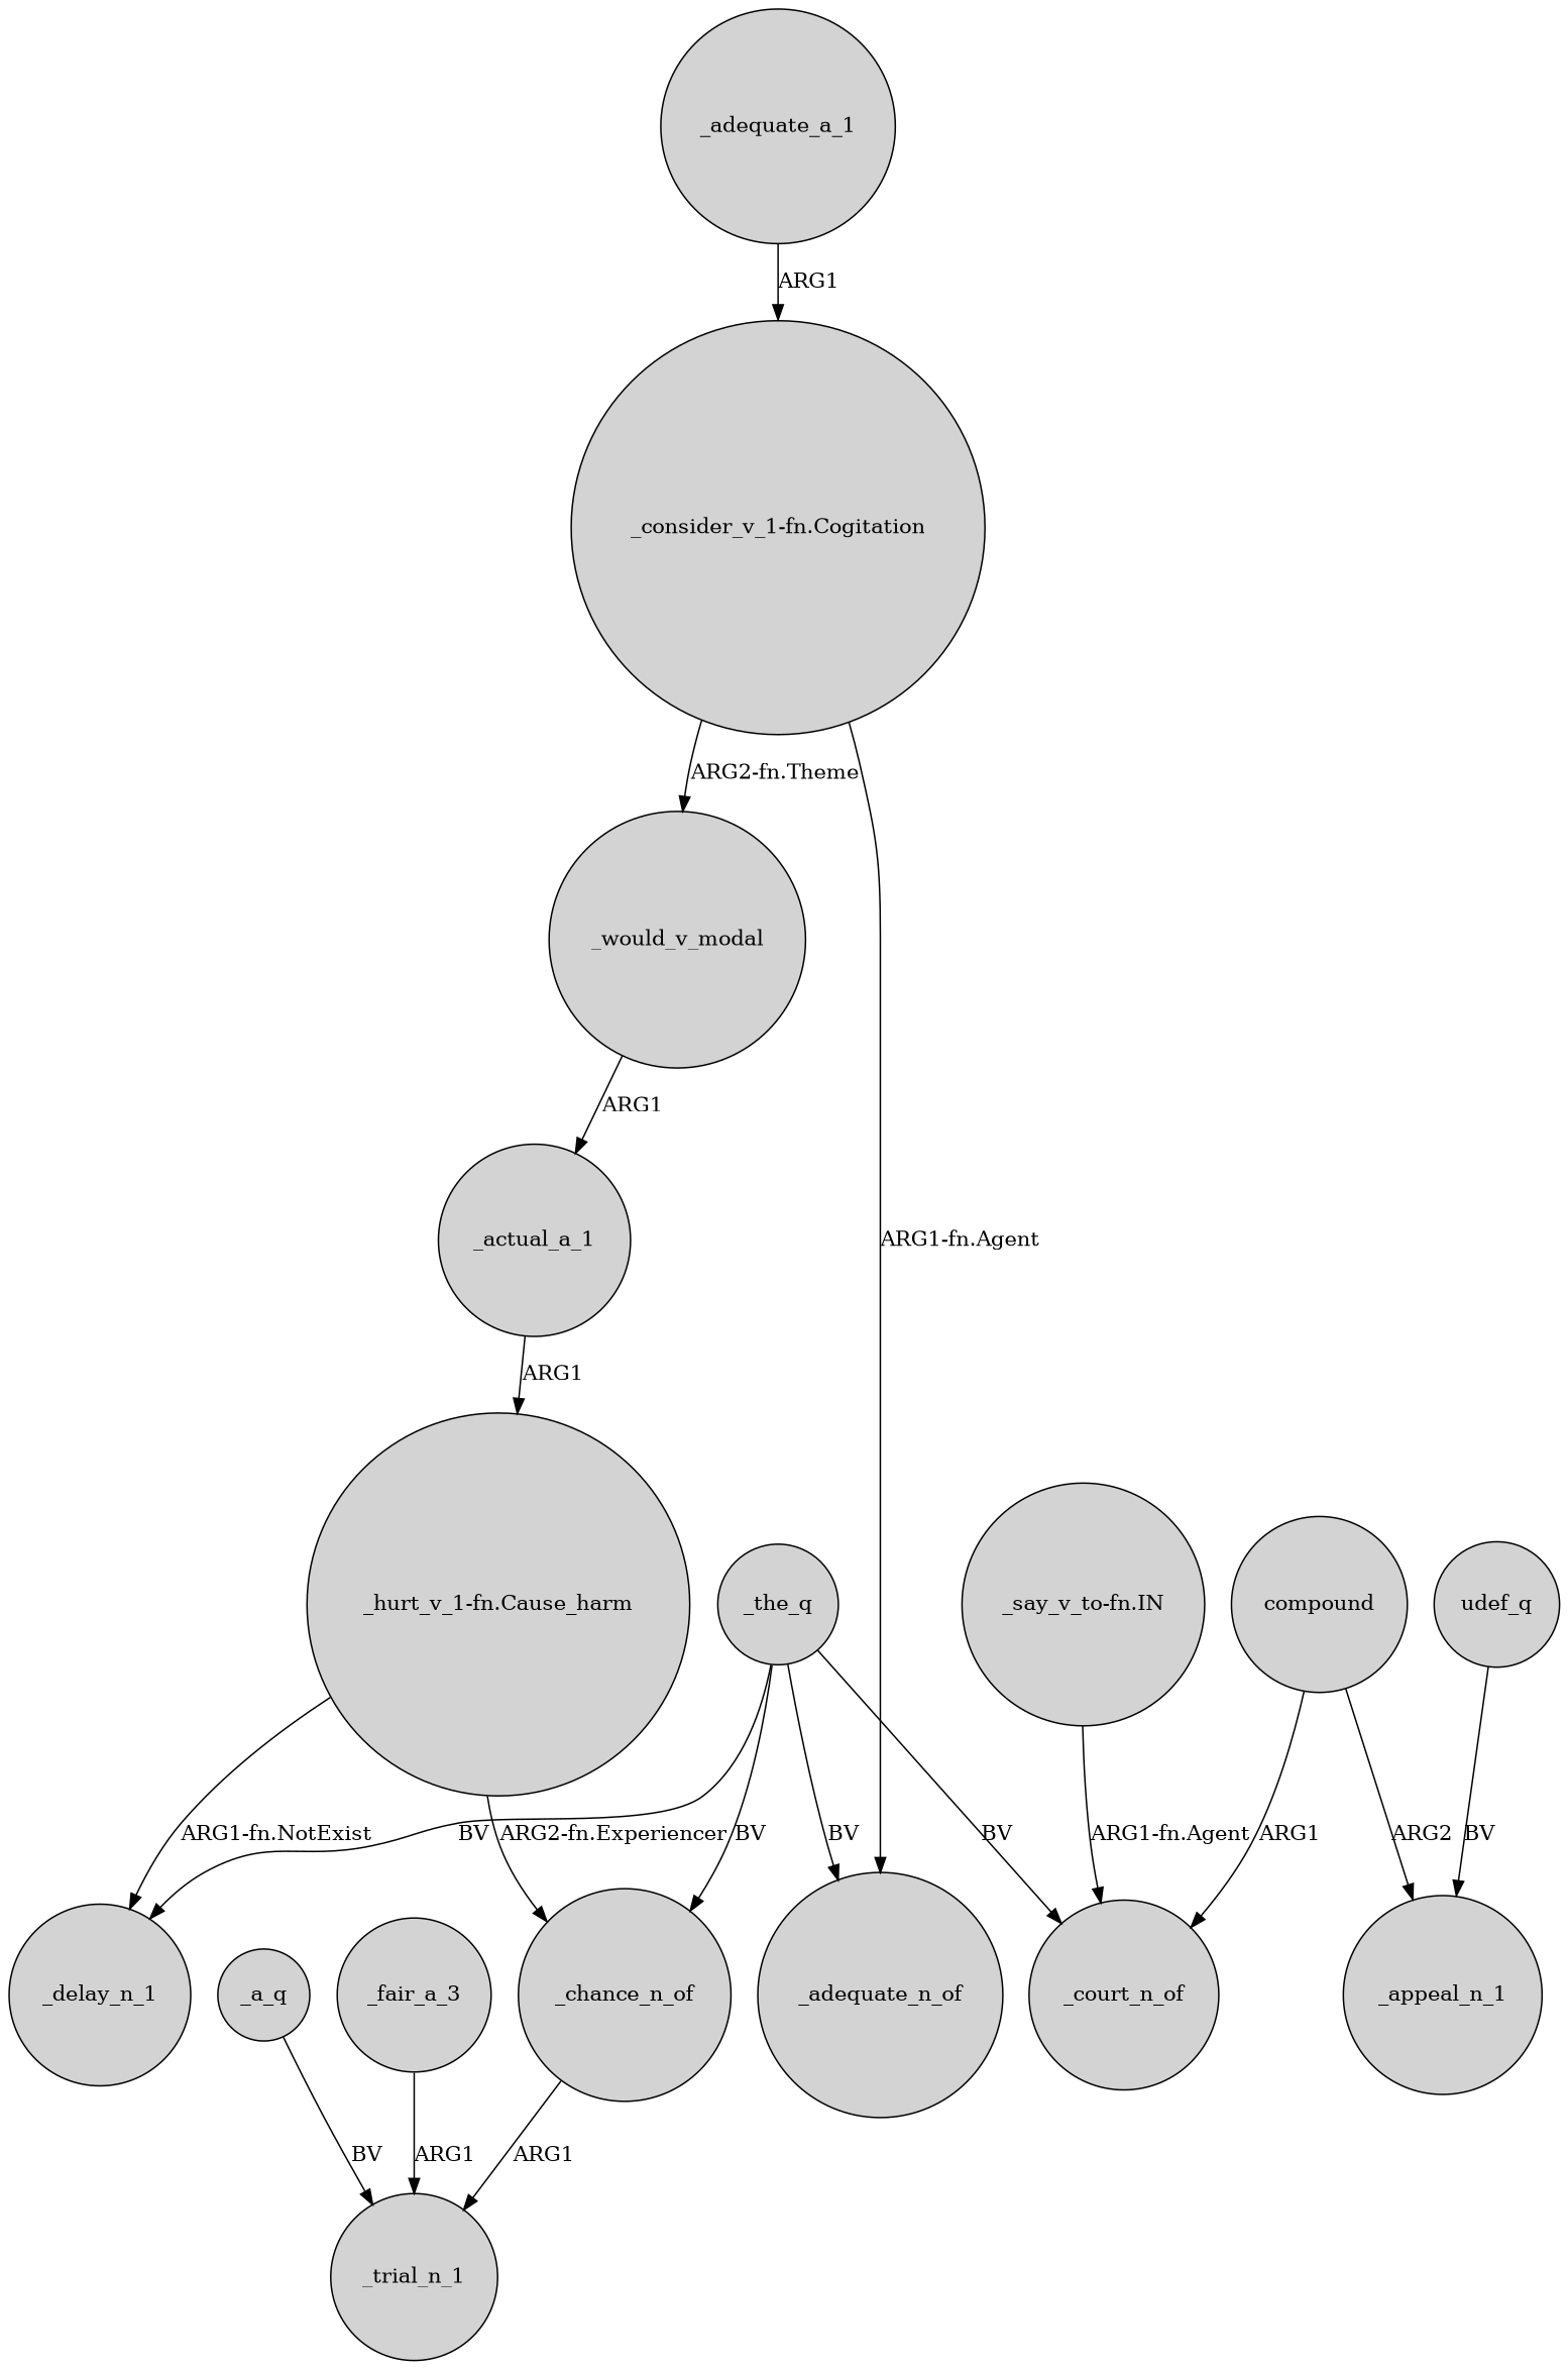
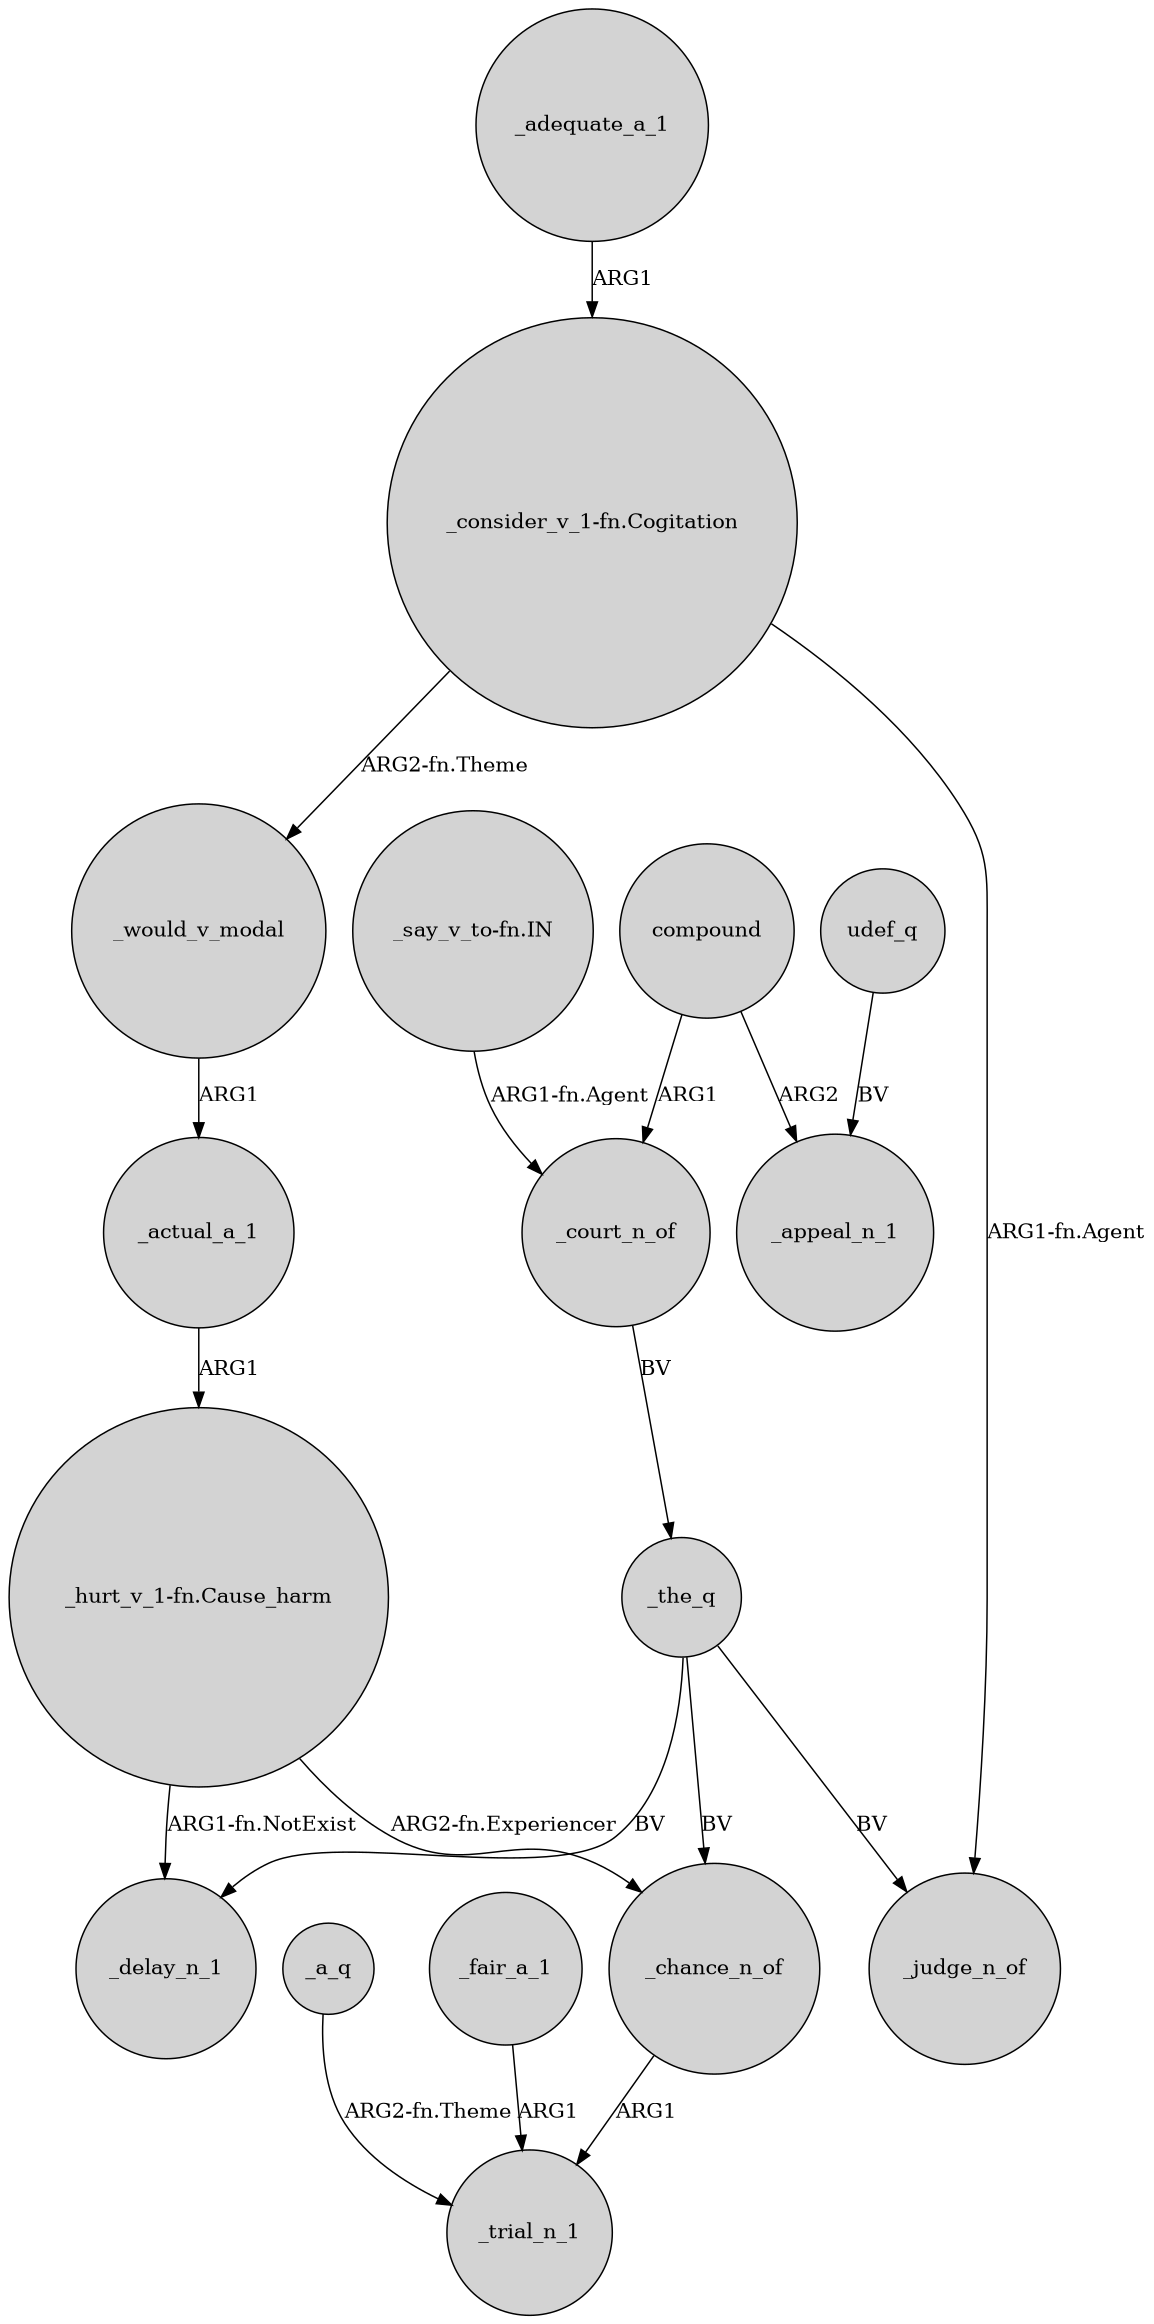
  digraph {
    node [shape=circle style=filled]
    "_hurt_v_1-fn.Cause_harm"
    _chance_n_of
    _delay_n_1
    _trial_n_1
    _a_q
    compound
    _appeal_n_1
    _court_n_of
    _the_q
-   _judge_n_of [label=_adequate_n_of]
+   _judge_n_of
    "_consider_v_1-fn.Cogitation"
    _would_v_modal
    _actual_a_1
    _adequate_a_1
    udef_q
-   _fair_a_1 [label=_fair_a_3]
+   _fair_a_1
    "_say_v_to-fn.IN"
    "_hurt_v_1-fn.Cause_harm" -> _chance_n_of [label="ARG2-fn.Experiencer"]
    "_hurt_v_1-fn.Cause_harm" -> _delay_n_1 [label="ARG1-fn.NotExist"]
    _chance_n_of -> _trial_n_1 [label=ARG1]
-   _a_q -> _trial_n_1 [label=BV]
+   _a_q -> _trial_n_1 [label="ARG2-fn.Theme"]
    compound -> _appeal_n_1 [label=ARG2]
    compound -> _court_n_of [label=ARG1]
    _the_q -> _chance_n_of [label=BV]
    _the_q -> _delay_n_1 [label=BV]
-   _the_q -> _court_n_of [label=BV]
+   _court_n_of -> _the_q [label=BV]
    _the_q -> _judge_n_of [label=BV]
    "_consider_v_1-fn.Cogitation" -> _judge_n_of [label="ARG1-fn.Agent"]
    "_consider_v_1-fn.Cogitation" -> _would_v_modal [label="ARG2-fn.Theme"]
    _would_v_modal -> _actual_a_1 [label=ARG1]
    _actual_a_1 -> "_hurt_v_1-fn.Cause_harm" [label=ARG1]
    _adequate_a_1 -> "_consider_v_1-fn.Cogitation" [label=ARG1]
    udef_q -> _appeal_n_1 [label=BV]
    _fair_a_1 -> _trial_n_1 [label=ARG1]
    "_say_v_to-fn.IN" -> _court_n_of [label="ARG1-fn.Agent"]
  }
